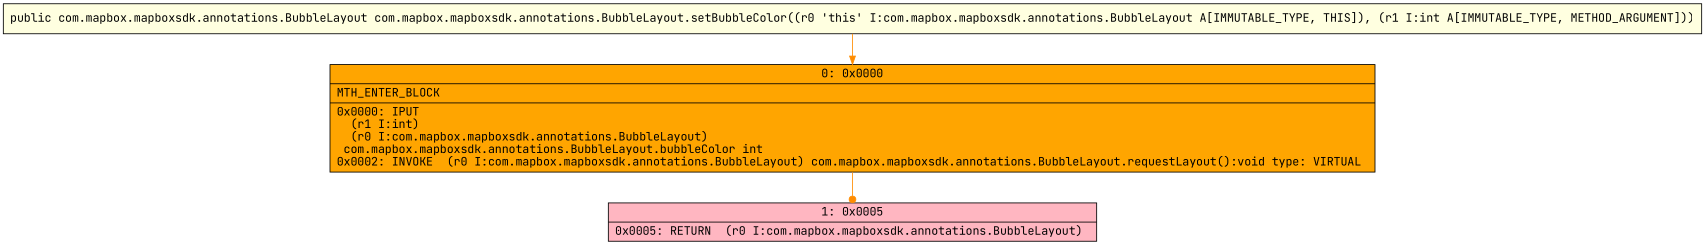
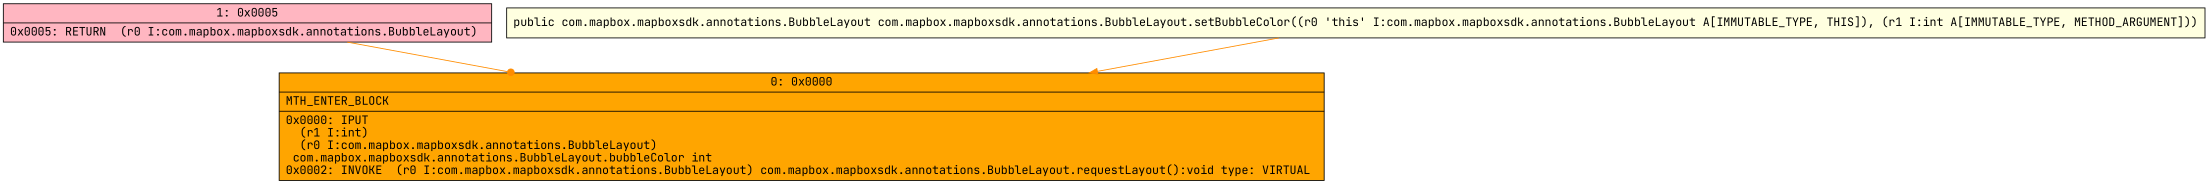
  digraph {
    fontname="JetBrains Mono"
    node [shape=record style=filled fontname="JetBrains Mono"]
    edge [color=darkorange fontname="JetBrains Mono"]
    n1 [label="{0\:\ 0x0000|MTH_ENTER_BLOCK\l|0x0000: IPUT  \l  (r1 I:int)\l  (r0 I:com.mapbox.mapboxsdk.annotations.BubbleLayout)\l com.mapbox.mapboxsdk.annotations.BubbleLayout.bubbleColor int \l0x0002: INVOKE  (r0 I:com.mapbox.mapboxsdk.annotations.BubbleLayout) com.mapbox.mapboxsdk.annotations.BubbleLayout.requestLayout():void type: VIRTUAL \l}" fillcolor=orange]
    n2 [label="{1\:\ 0x0005|0x0005: RETURN  (r0 I:com.mapbox.mapboxsdk.annotations.BubbleLayout) \l}" fillcolor=lightpink]
    n3 [label="{public com.mapbox.mapboxsdk.annotations.BubbleLayout com.mapbox.mapboxsdk.annotations.BubbleLayout.setBubbleColor((r0 'this' I:com.mapbox.mapboxsdk.annotations.BubbleLayout A[IMMUTABLE_TYPE, THIS]), (r1 I:int A[IMMUTABLE_TYPE, METHOD_ARGUMENT])) }" fillcolor=lightyellow]
-   n1 -> n2 [arrowhead=dot]
+   n2 -> n1 [arrowhead=dot]
    n3 -> n1 [arrowhead=normal]
  }
